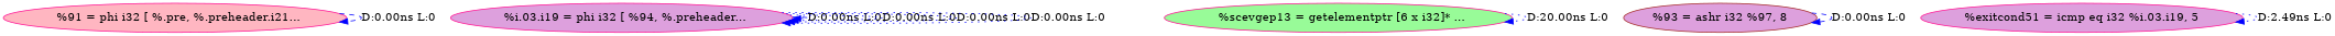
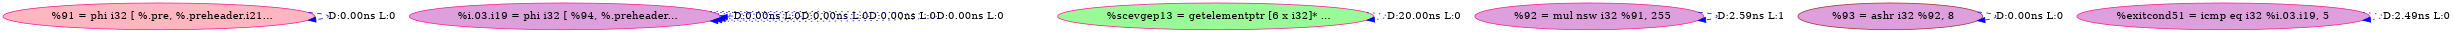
  digraph {
    node [color=deeppink fillcolor=plum style=filled]
    edge [color=blue style=dotted]
    n1 [fillcolor=lightpink label="  %91 = phi i32 [ %.pre, %.preheader.i21..."]
    n2 [label="  %i.03.i19 = phi i32 [ %94, %.preheader..."]
    n3 [fillcolor=palegreen label="  %scevgep13 = getelementptr [6 x i32]* ..."]
-   n5 [color=brown label="%93 = ashr i32 %97, 8"]
+   n4 [label="  %92 = mul nsw i32 %91, 255"]
+   n5 [color=brown label="  %93 = ashr i32 %92, 8"]
    n6 [label="%exitcond51 = icmp eq i32 %i.03.i19, 5"]
    n1 -> n1 [label="D:0.00ns L:0" style=dashed]
    n2 -> n2 [label="D:0.00ns L:0" style=dashed]
    n2 -> n2 [label="D:0.00ns L:0"]
    n2 -> n2 [label="D:0.00ns L:0"]
    n2 -> n2 [label="D:0.00ns L:0"]
    n3 -> n3 [label="D:20.00ns L:0"]
+   n4 -> n4 [label="D:2.59ns L:1" style=dashed]
    n5 -> n5 [label="D:0.00ns L:0" style=dashed]
    n6 -> n6 [label="D:2.49ns L:0"]
  }
